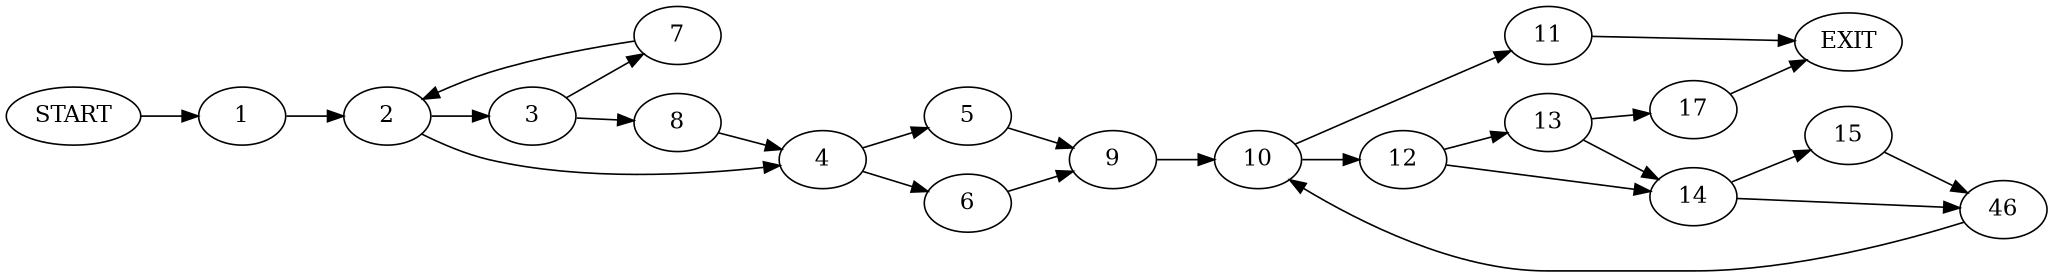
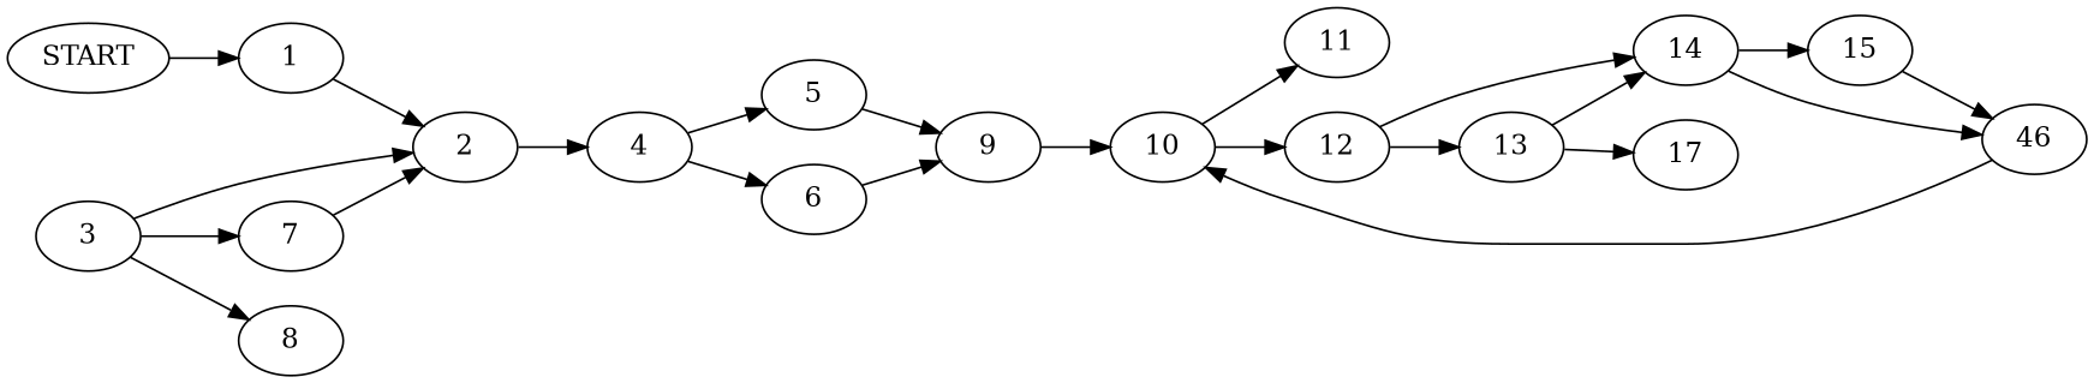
  digraph {
    rankdir=LR
    n1 [label=START]
    1
    2
-   n4 [label=EXIT]
    3
    4
    7
    8
    5
    6
    9
    10
    11
    12
    13
    14
    17
    15
    n19 [label=46]
    n1 -> 1
    1 -> 2
-   2 -> 3
+   3 -> 2
    2 -> 4
    3 -> 7
    3 -> 8
    4 -> 5
    4 -> 6
    7 -> 2
-   8 -> 4
    5 -> 9
    6 -> 9
    9 -> 10
    10 -> 11
    10 -> 12
-   11 -> n4
    12 -> 13
    12 -> 14
    13 -> 14
    13 -> 17
    14 -> 15
    14 -> n19
-   17 -> n4
    15 -> n19
    n19 -> 10
  }
